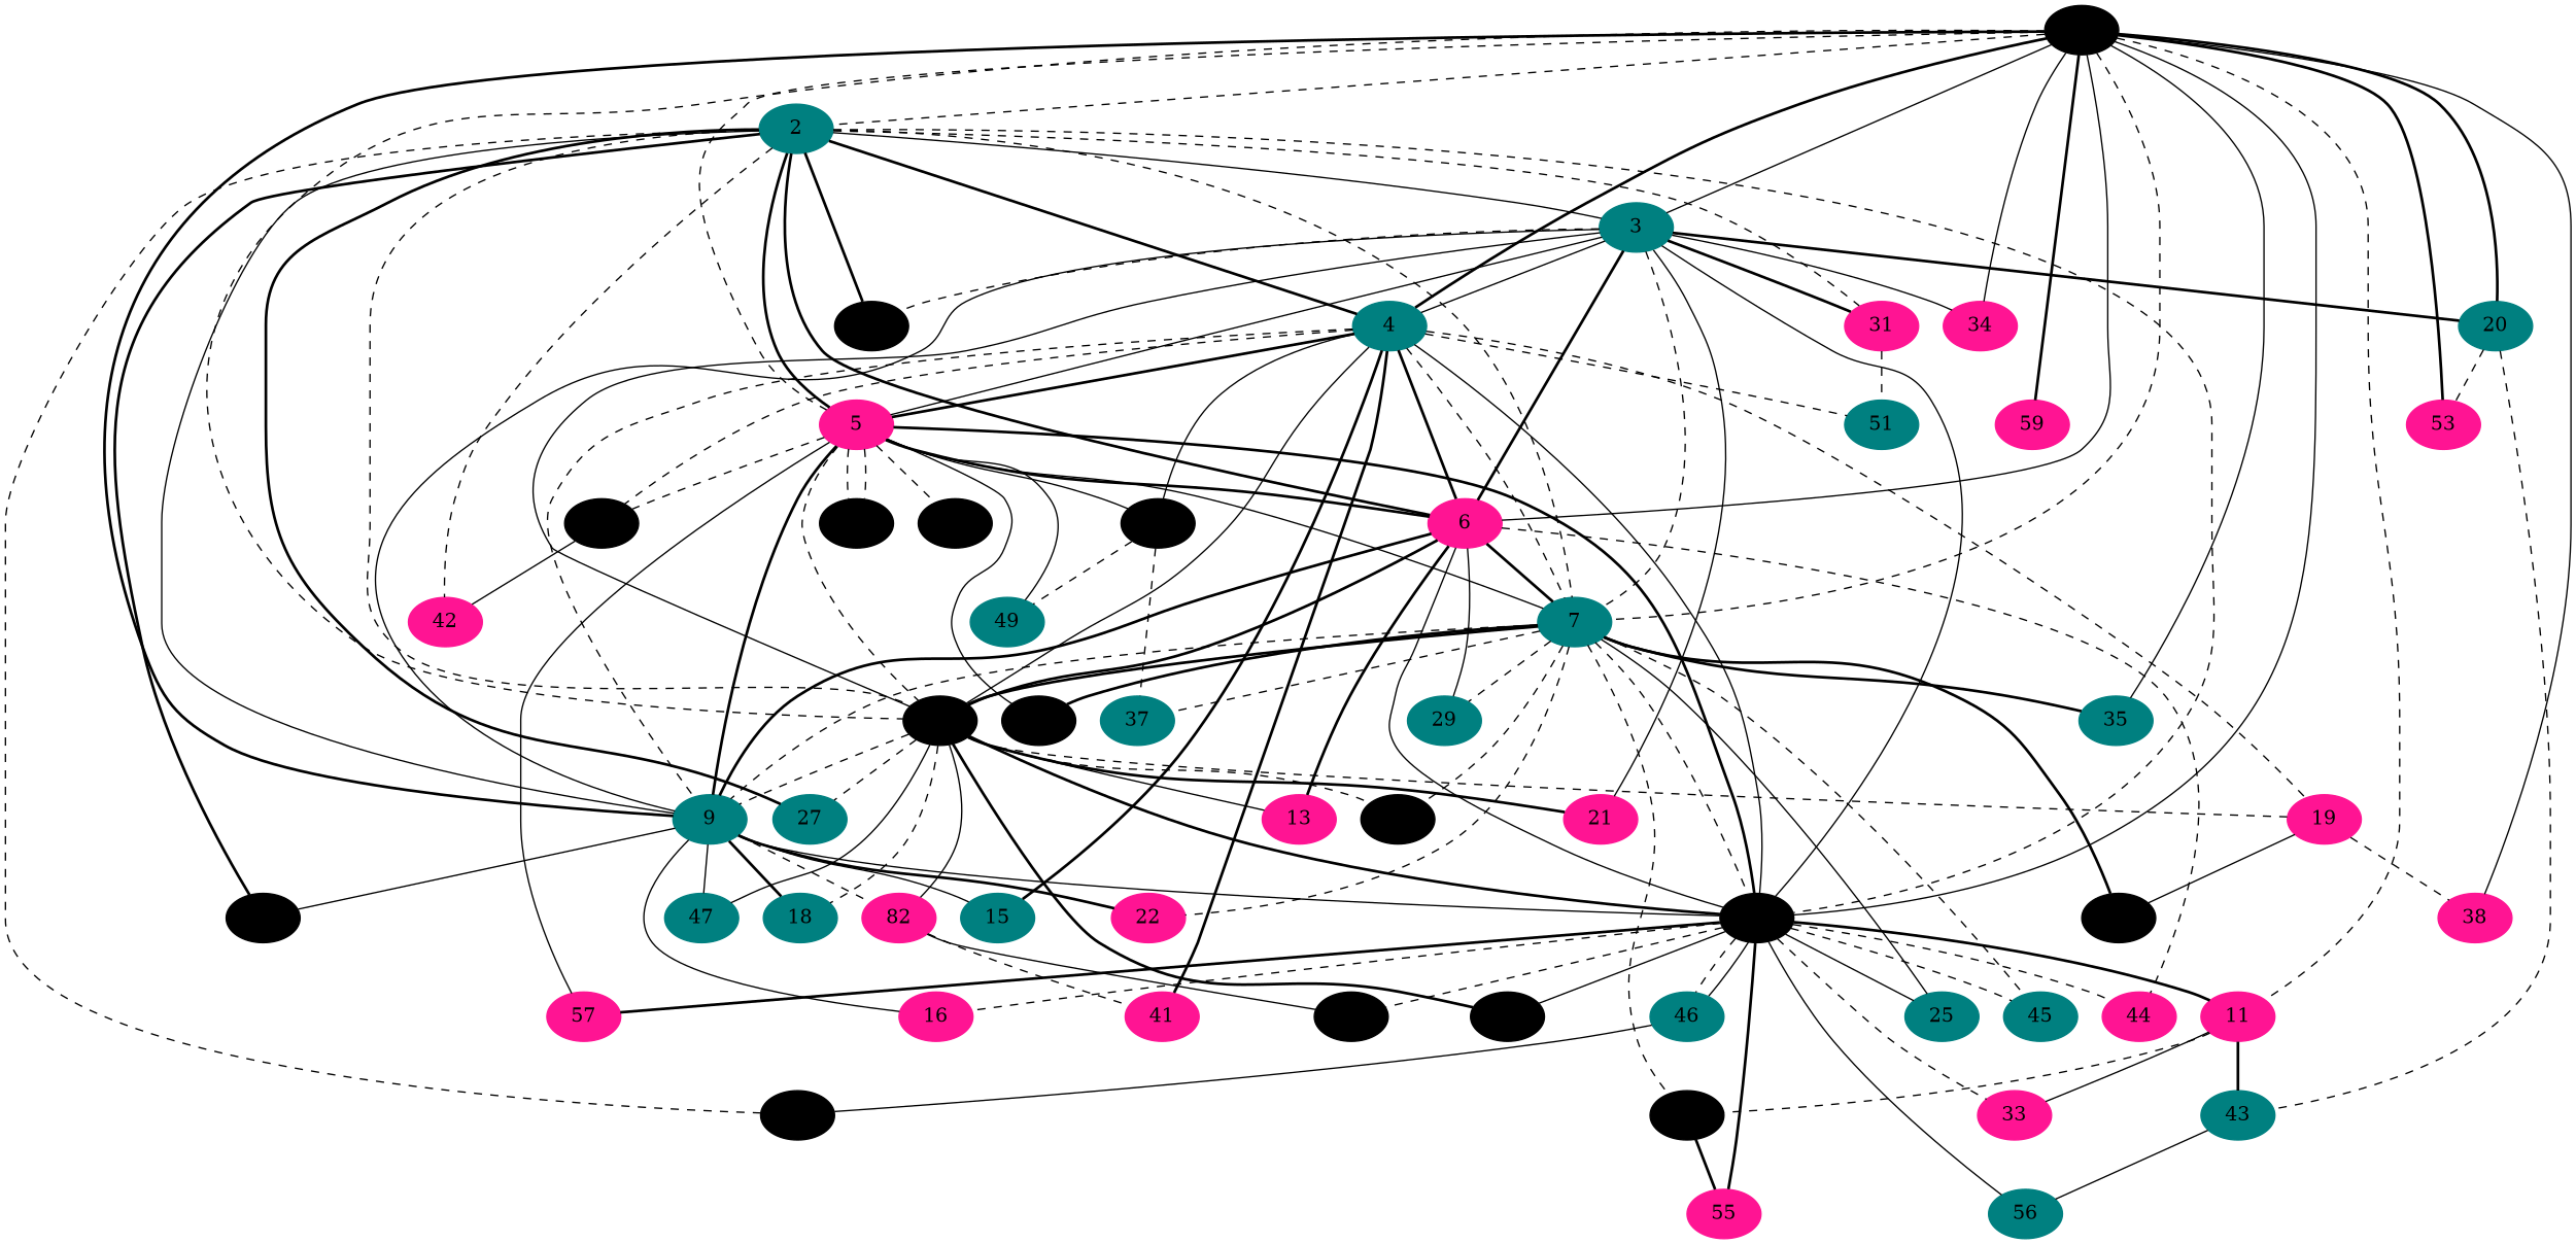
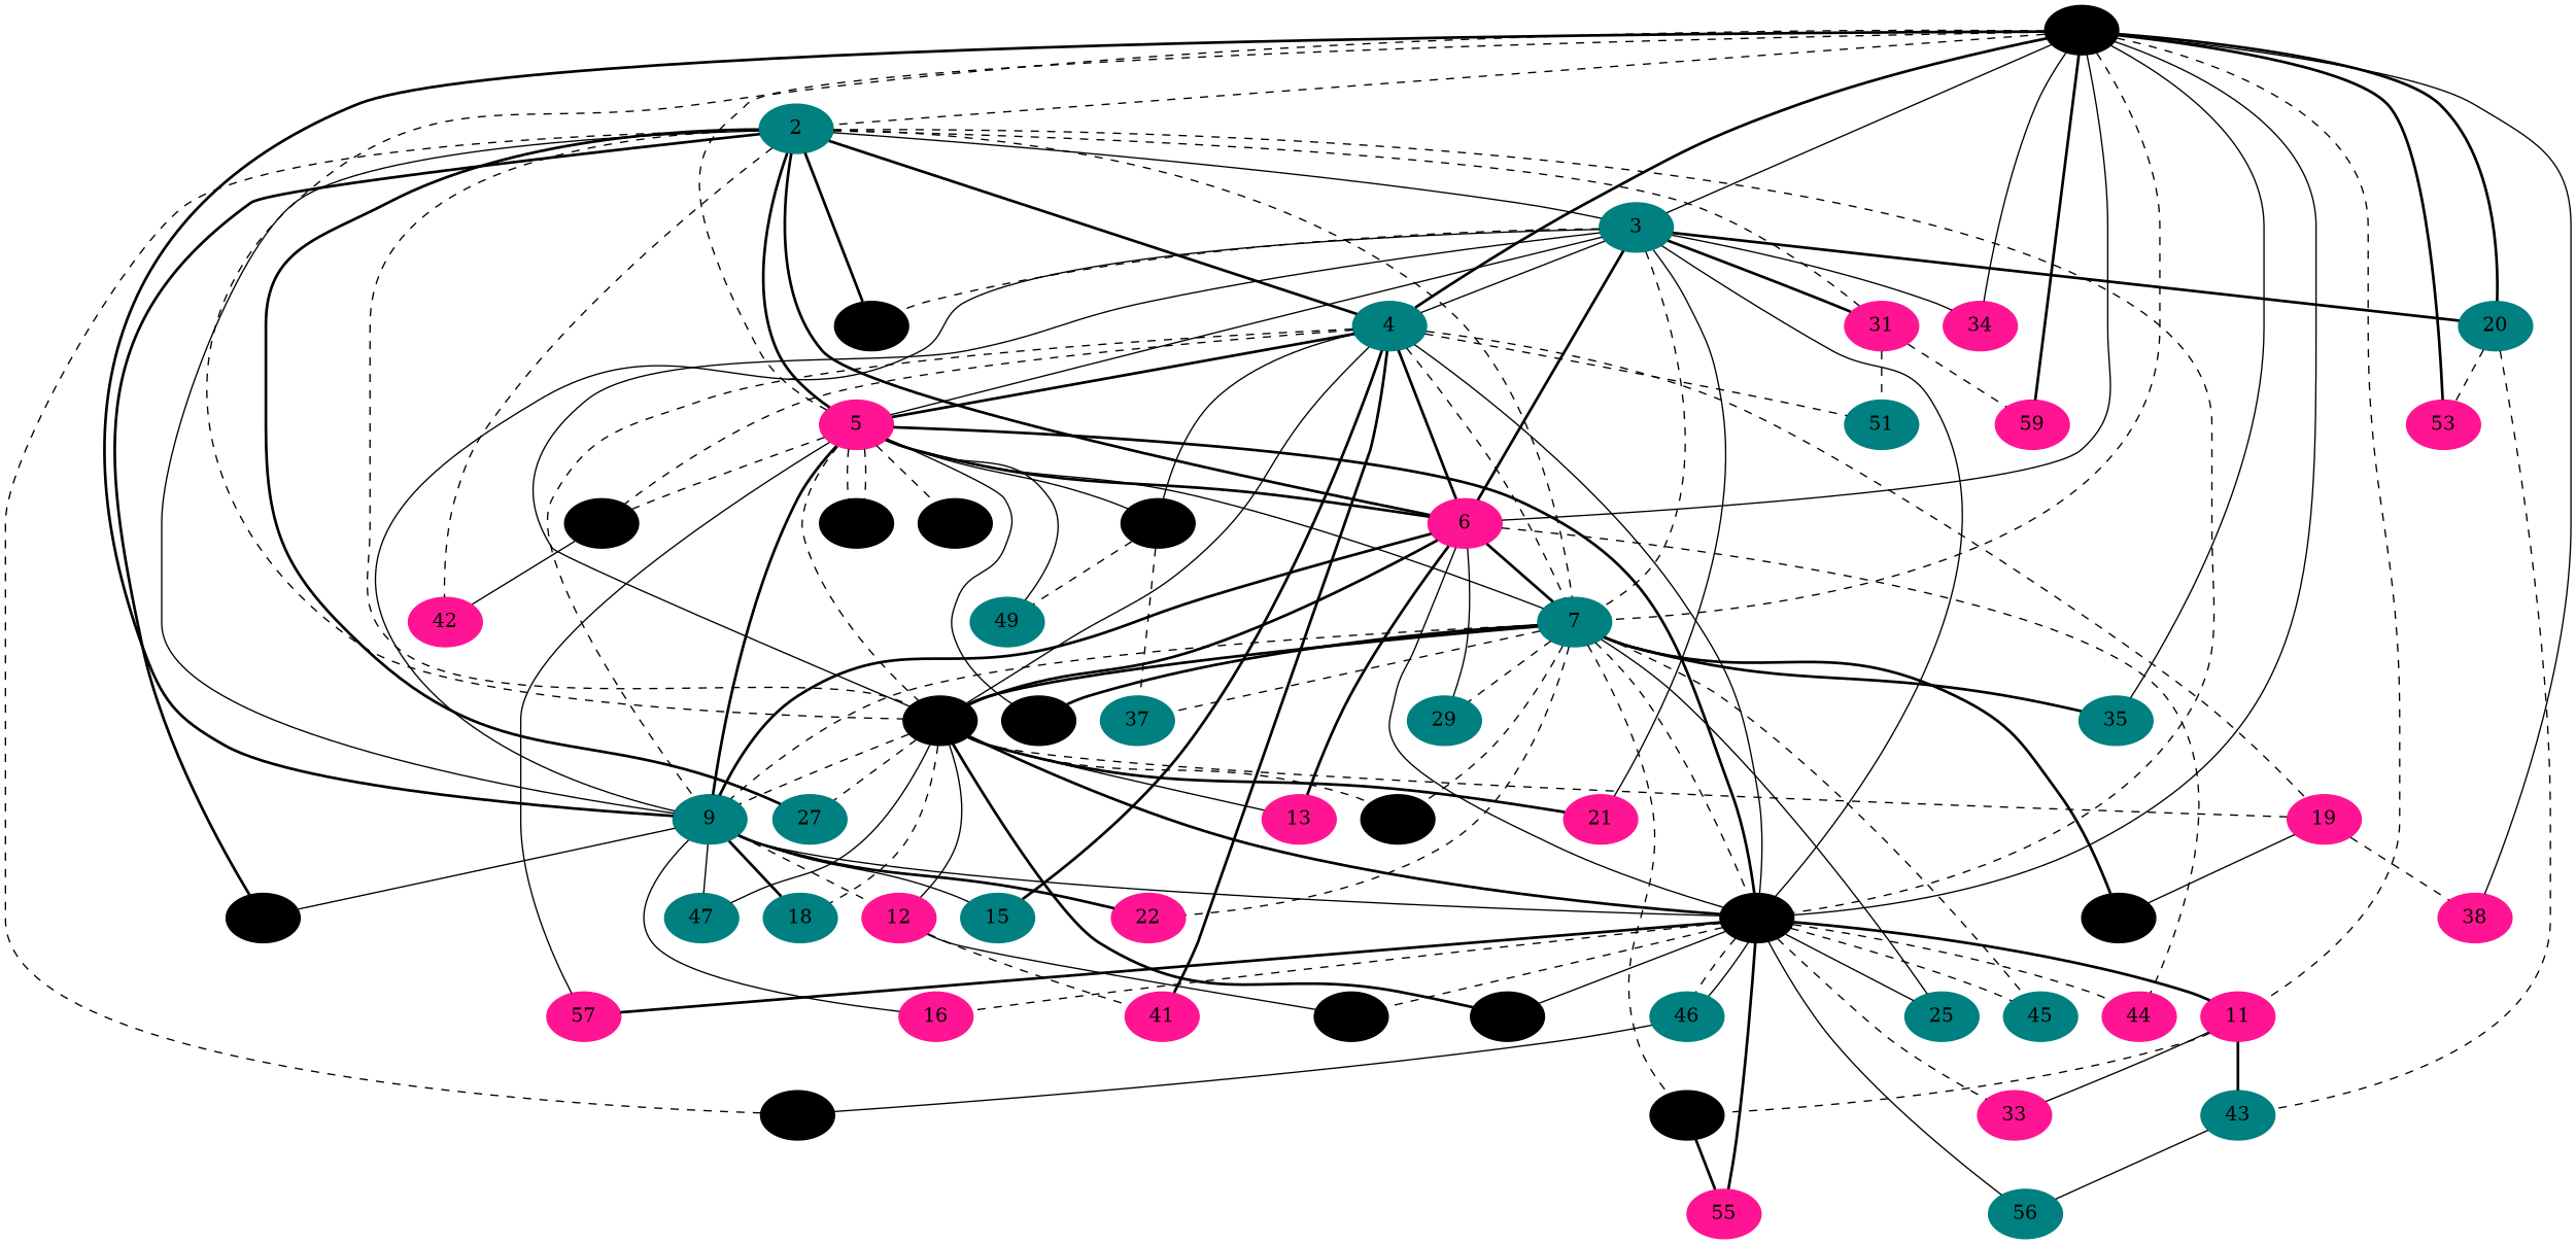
  graph {
    node [color=teal style=filled]
    edge [style=dashed]
    1 [color=black]
    2
    3
    4
    5 [color=deeppink]
    6 [color=deeppink]
    7
    8 [color=black]
    9
    10 [color=black]
    11 [color=deeppink]
    20
    34 [color=deeppink]
    35
    38 [color=deeppink]
    53 [color=deeppink]
    n17 [color=deeppink label=59]
    26 [color=black]
    27
    31 [color=deeppink]
    39 [color=black]
    42 [color=deeppink]
    50 [color=black]
    21 [color=deeppink]
    15
    19 [color=deeppink]
    23 [color=black]
    32 [color=black]
    41 [color=deeppink]
    51
    24 [color=black]
    28 [color=black]
    30 [color=black]
    49
    57 [color=deeppink]
    13 [color=deeppink]
    29
    44 [color=deeppink]
    14 [color=black]
    22 [color=deeppink]
    25
    37
    45
    52 [color=black]
    54 [color=black]
-   12 [color=deeppink label=82]
+   12 [color=deeppink]
    18
    36 [color=black]
    47
    16 [color=deeppink]
    33 [color=deeppink]
    40 [color=black]
    46
    55 [color=deeppink]
    56
    43
    1 -- 2
    1 -- 3 [style=solid]
    1 -- 4 [style=bold]
    1 -- 5
    1 -- 6 [style=solid]
    1 -- 7
    1 -- 8
    1 -- 9 [style=bold]
    1 -- 10 [style=solid]
    1 -- 11
    1 -- 20 [style=bold]
    1 -- 34 [style=solid]
    1 -- 35 [style=solid]
    1 -- 38 [style=solid]
    1 -- 53 [style=bold]
    1 -- n17 [style=bold]
    2 -- 3 [style=solid]
    2 -- 4 [style=bold]
    2 -- 5 [style=bold]
    2 -- 6 [style=bold]
    2 -- 7
    2 -- 8
    2 -- 9 [style=solid]
    2 -- 10
    2 -- 26 [style=bold]
    2 -- 27 [style=bold]
    2 -- 31
    2 -- 39 [style=bold]
    2 -- 42
    2 -- 50
    3 -- 4 [style=solid]
    3 -- 5 [style=solid]
    3 -- 6 [style=bold]
    3 -- 7
    3 -- 8 [style=solid]
    3 -- 9 [style=solid]
    3 -- 10 [style=solid]
    3 -- 20 [style=bold]
    3 -- 34 [style=solid]
    3 -- 31 [style=bold]
    3 -- 39
    3 -- 21 [style=solid]
    4 -- 5 [style=bold]
    4 -- 6 [style=bold]
    4 -- 7
    4 -- 8 [style=solid]
    4 -- 9
    4 -- 10 [style=solid]
    4 -- 15 [style=bold]
    4 -- 19
    4 -- 23
    4 -- 32 [style=solid]
    4 -- 41 [style=bold]
    4 -- 51
    5 -- 6 [style=bold]
    5 -- 7 [style=solid]
    5 -- 8
    5 -- 9 [style=bold]
    5 -- 10 [style=bold]
    5 -- 23
    5 -- 32 [style=solid]
    5 -- 24
    5 -- 24
    5 -- 28 [style=solid]
    5 -- 30
    5 -- 49 [style=solid]
    5 -- 57 [style=solid]
    6 -- 7 [style=bold]
    6 -- 8 [style=bold]
    6 -- 9 [style=bold]
    6 -- 10 [style=solid]
    6 -- 13 [style=bold]
    6 -- 29 [style=solid]
    6 -- 44
    7 -- 8 [style=bold]
    7 -- 9
    7 -- 10
    7 -- 35 [style=bold]
    7 -- 28 [style=bold]
    7 -- 29
    7 -- 14
    7 -- 22
    7 -- 25 [style=solid]
    7 -- 37
    7 -- 45
    7 -- 52
    7 -- 54 [style=bold]
    8 -- 9
    8 -- 10 [style=bold]
    8 -- 27
    8 -- 21 [style=bold]
    8 -- 19
    8 -- 13 [style=solid]
    8 -- 52
    8 -- 12 [style=solid]
    8 -- 18
    8 -- 36 [style=bold]
    8 -- 47 [style=solid]
    9 -- 10 [style=solid]
    9 -- 26 [style=solid]
    9 -- 15 [style=solid]
    9 -- 22 [style=bold]
    9 -- 12
    9 -- 18 [style=bold]
    9 -- 47 [style=solid]
    9 -- 16 [style=solid]
    10 -- 11 [style=bold]
    10 -- 57 [style=bold]
    10 -- 44
    10 -- 25 [style=solid]
    10 -- 45
    10 -- 36 [style=solid]
    10 -- 16
    10 -- 33
    10 -- 40
    10 -- 46
    10 -- 46 [style=solid]
    10 -- 55 [style=bold]
    10 -- 56 [style=solid]
    11 -- 14
    11 -- 33 [style=solid]
    11 -- 43 [style=bold]
    20 -- 53
    20 -- 43
+   31 -- n17
    31 -- 51
    19 -- 38
    19 -- 54 [style=solid]
    23 -- 42 [style=solid]
    32 -- 49
    32 -- 37
    14 -- 55 [style=bold]
    12 -- 41
    12 -- 40 [style=solid]
    46 -- 50 [style=solid]
    43 -- 56 [style=solid]
  }
